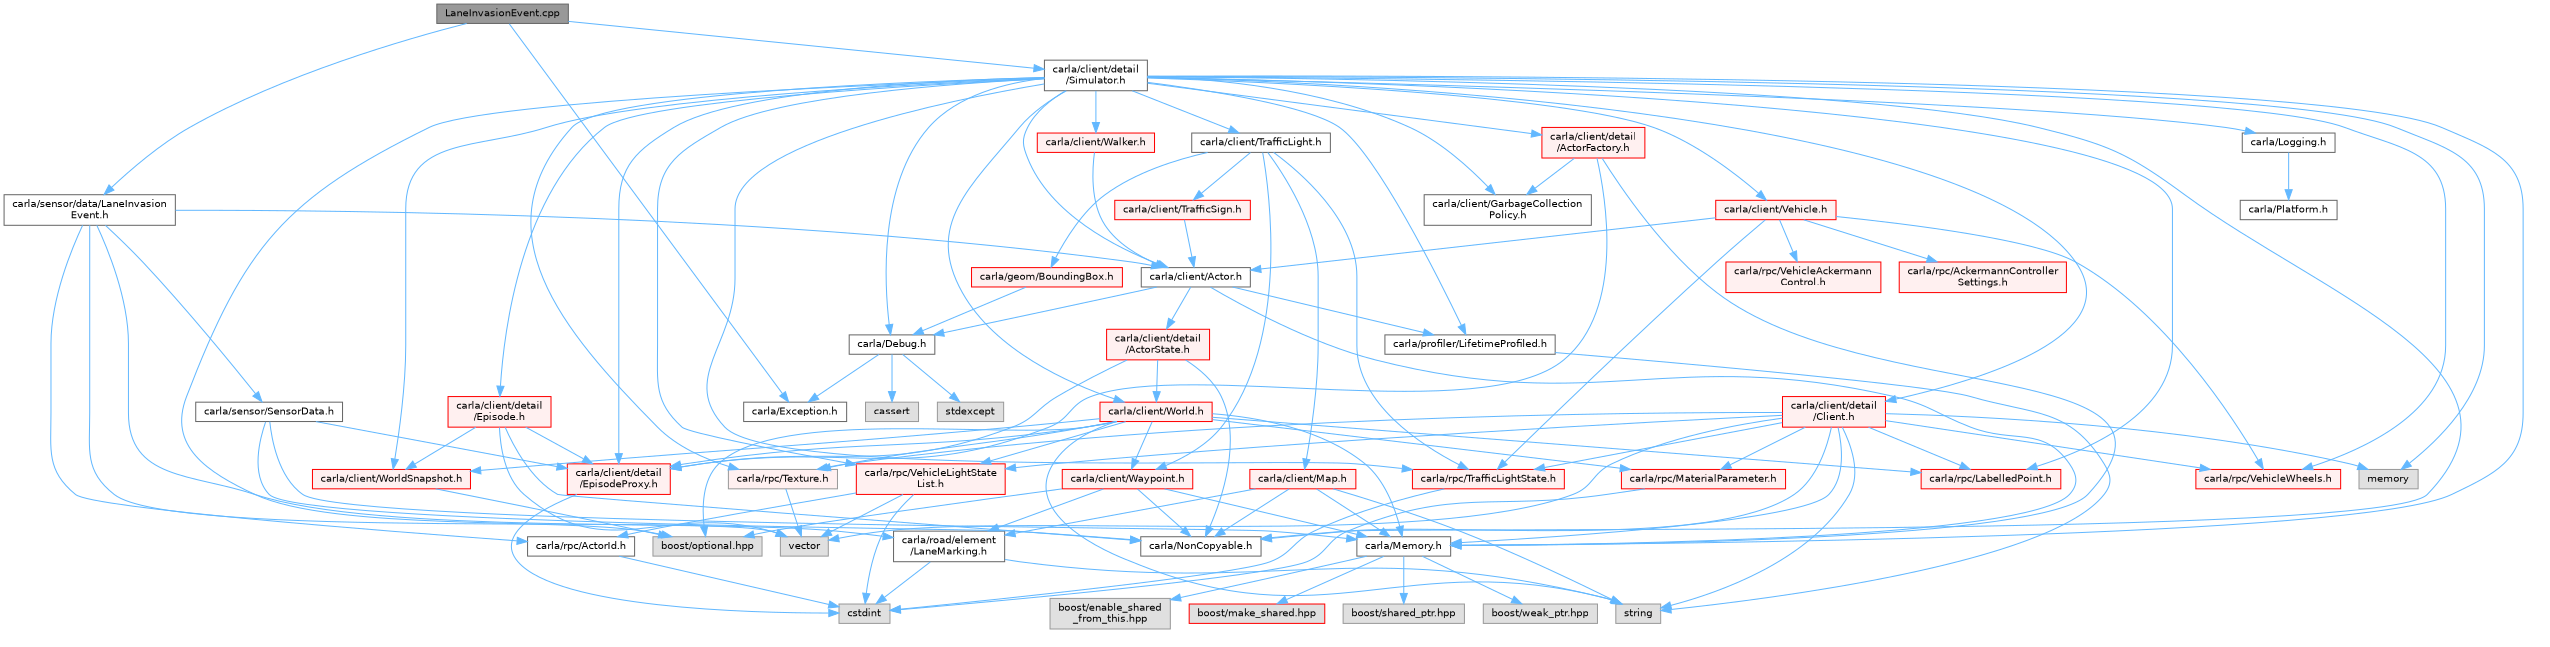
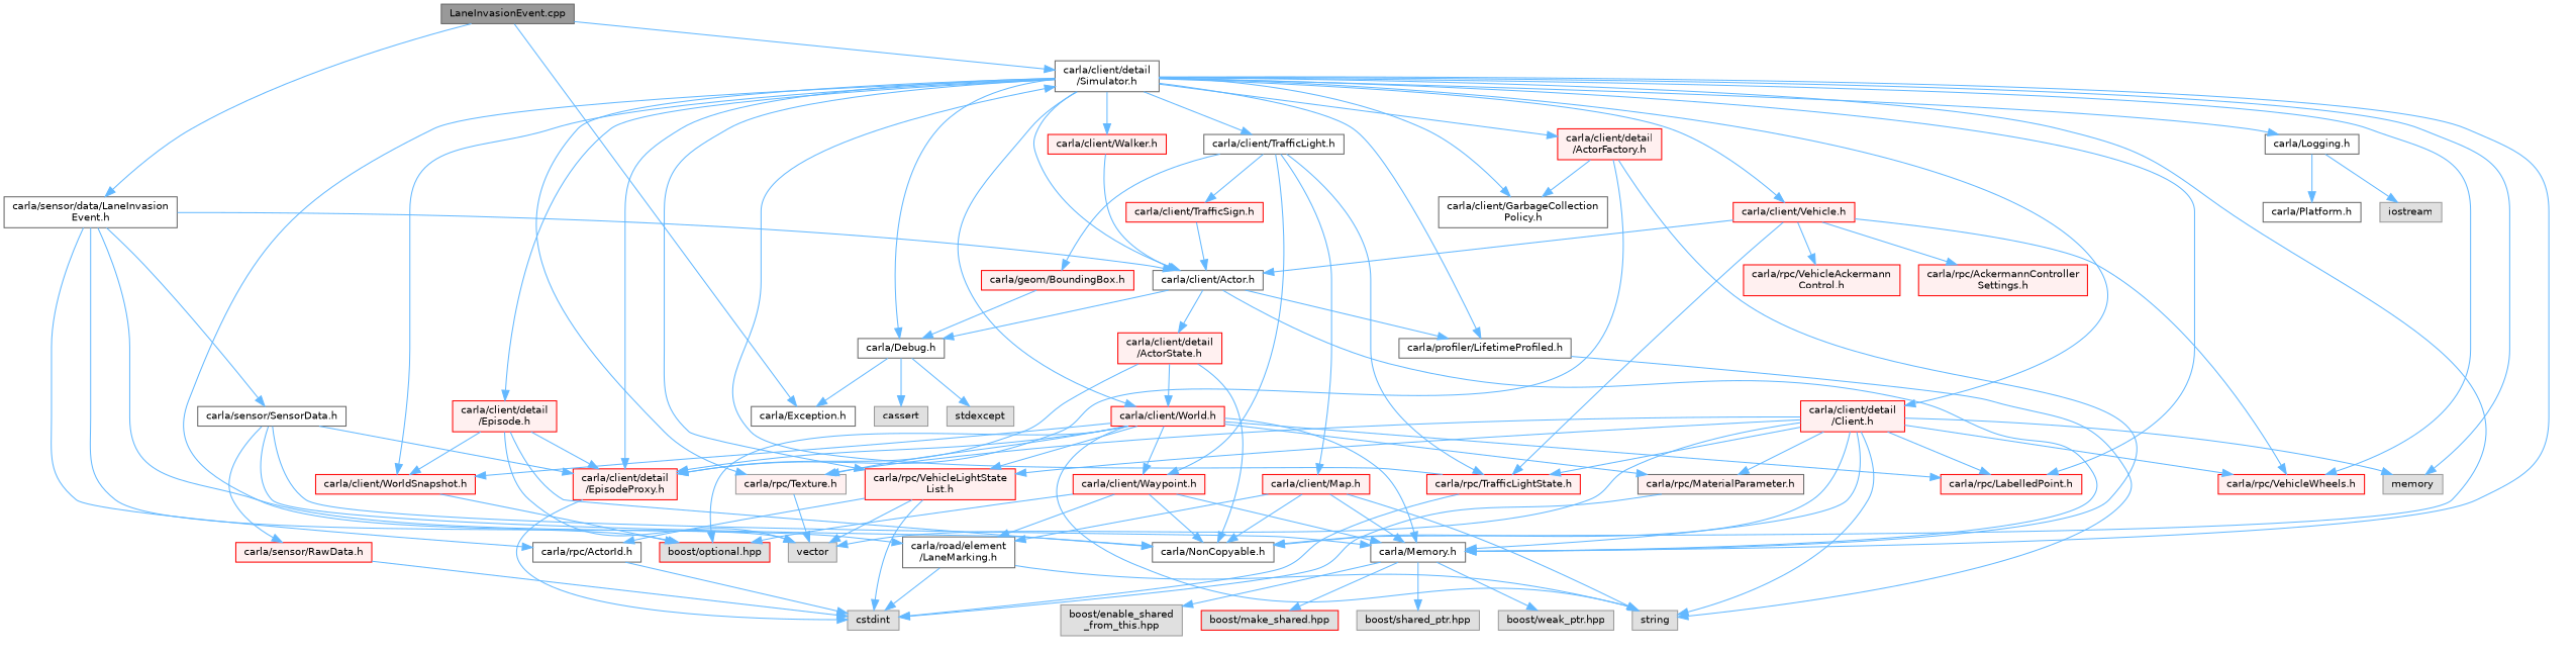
  digraph {
    node [color=red fillcolor="#FFF0F0" fontname=Helvetica fontsize=10 shape=box style=filled]
    edge [color=steelblue1 fontname=Helvetica fontsize=10 labelfontname=Helvetica labelfontsize=10 style=solid]
    n1 [color=gray40 fillcolor=grey60 fontcolor=black height=0.2 label="LaneInvasionEvent.cpp" width=0.4]
    n2 [color=grey40 fillcolor=white height=0.2 label="carla/sensor/data/LaneInvasion\lEvent.h" width=0.4]
    n3 [color=grey40 fillcolor=white height=0.2 label="carla/Exception.h" width=0.4]
    n4 [color=grey40 fillcolor=white height=0.2 label="carla/client/detail\l/Simulator.h" width=0.4]
    n5 [color=grey40 fillcolor=white height=0.2 label="carla/sensor/SensorData.h" width=0.4]
    n6 [color=grey40 fillcolor=white height=0.2 label="carla/client/Actor.h" width=0.4]
    n7 [color=grey40 fillcolor=white height=0.2 label="carla/road/element\l/LaneMarking.h" width=0.4]
    n8 [color=grey40 fillcolor=white height=0.2 label="carla/rpc/ActorId.h" width=0.4]
    n9 [color=grey60 fillcolor="#E0E0E0" height=0.2 label=vector width=0.4]
    n10 [color=grey40 fillcolor=white height=0.2 label="carla/Memory.h" width=0.4]
    n11 [color=grey40 fillcolor=white height=0.2 label="carla/NonCopyable.h" width=0.4]
    n12 [height=0.2 label="carla/client/detail\l/EpisodeProxy.h" width=0.4]
    n13 [color=grey40 fillcolor=white height=0.2 label="carla/Debug.h" width=0.4]
    n14 [color=grey40 fillcolor=white height=0.2 label="carla/profiler/LifetimeProfiled.h" width=0.4]
    n15 [height=0.2 label="carla/client/World.h" width=0.4]
-   n16 [color=grey60 fillcolor="#E0E0E0" height=0.2 label="boost/optional.hpp" width=0.4]
+   n16 [fillcolor="#E0E0E0" height=0.2 label="boost/optional.hpp" width=0.4]
    n17 [height=0.2 label="carla/client/WorldSnapshot.h" width=0.4]
    n18 [height=0.2 label="carla/rpc/LabelledPoint.h" width=0.4]
    n19 [height=0.2 label="carla/rpc/VehicleLightState\lList.h" width=0.4]
    n20 [color=grey60 height=0.2 label="carla/rpc/Texture.h" width=0.4]
    n21 [color=grey40 fillcolor=white height=0.2 label="carla/Logging.h" width=0.4]
    n22 [color=grey40 fillcolor=white height=0.2 label="carla/client/GarbageCollection\lPolicy.h" width=0.4]
    n23 [color=grey40 fillcolor=white height=0.2 label="carla/client/TrafficLight.h" width=0.4]
    n24 [height=0.2 label="carla/rpc/TrafficLightState.h" width=0.4]
    n25 [height=0.2 label="carla/client/Vehicle.h" width=0.4]
    n26 [height=0.2 label="carla/rpc/VehicleWheels.h" width=0.4]
    n27 [height=0.2 label="carla/client/Walker.h" width=0.4]
    n28 [height=0.2 label="carla/client/detail\l/ActorFactory.h" width=0.4]
    n29 [height=0.2 label="carla/client/detail\l/Client.h" width=0.4]
    n30 [color=grey60 fillcolor="#E0E0E0" height=0.2 label=memory width=0.4]
    n31 [height=0.2 label="carla/client/detail\l/Episode.h" width=0.4]
+   n32 [height=0.2 label="carla/sensor/RawData.h" width=0.4]
    n33 [height=0.2 label="carla/client/detail\l/ActorState.h" width=0.4]
    n34 [color=grey60 fillcolor="#E0E0E0" height=0.2 label=cstdint width=0.4]
    n35 [color=grey60 fillcolor="#E0E0E0" height=0.2 label=string width=0.4]
    n36 [color=grey60 fillcolor="#E0E0E0" height=0.2 label="boost/enable_shared\l_from_this.hpp" width=0.4]
    n37 [fillcolor="#E0E0E0" height=0.2 label="boost/make_shared.hpp" width=0.4]
    n38 [color=grey60 fillcolor="#E0E0E0" height=0.2 label="boost/shared_ptr.hpp" width=0.4]
    n39 [color=grey60 fillcolor="#E0E0E0" height=0.2 label="boost/weak_ptr.hpp" width=0.4]
    n40 [color=grey60 fillcolor="#E0E0E0" height=0.2 label=stdexcept width=0.4]
    n41 [color=grey60 fillcolor="#E0E0E0" height=0.2 label=cassert width=0.4]
    n42 [height=0.2 label="carla/client/Waypoint.h" width=0.4]
-   n43 [height=0.2 label="carla/rpc/MaterialParameter.h" width=0.4]
+   n43 [color=grey40 height=0.2 label="carla/rpc/MaterialParameter.h" width=0.4]
    n44 [color=grey40 fillcolor=white height=0.2 label="carla/Platform.h" width=0.4]
+   n45 [color=grey60 fillcolor="#E0E0E0" height=0.2 label=iostream width=0.4]
    n46 [height=0.2 label="carla/client/TrafficSign.h" width=0.4]
    n47 [height=0.2 label="carla/client/Map.h" width=0.4]
    n48 [height=0.2 label="carla/geom/BoundingBox.h" width=0.4]
    n49 [height=0.2 label="carla/rpc/AckermannController\lSettings.h" width=0.4]
    n50 [height=0.2 label="carla/rpc/VehicleAckermann\lControl.h" width=0.4]
    n1 -> n2
    n1 -> n3
    n1 -> n4
    n2 -> n5
    n2 -> n6
    n2 -> n7
    n2 -> n8
    n2 -> n9
    n4 -> n6
    n4 -> n10
    n4 -> n11
    n4 -> n12
    n4 -> n13
    n4 -> n14
    n4 -> n15
    n4 -> n16
    n4 -> n17
    n4 -> n18
    n4 -> n19
    n4 -> n20
    n4 -> n21
    n4 -> n22
    n4 -> n23
-   n4 -> n24
+   n24 -> n4
    n4 -> n25
    n4 -> n26
    n4 -> n27
    n4 -> n28
    n4 -> n29
    n4 -> n30
    n4 -> n31
    n5 -> n10
    n5 -> n11
    n5 -> n12
+   n5 -> n32
    n6 -> n10
    n6 -> n13
    n6 -> n14
    n6 -> n33
    n7 -> n34
    n7 -> n35
    n8 -> n34
    n10 -> n36
    n10 -> n37
    n10 -> n38
    n10 -> n39
    n12 -> n34
    n13 -> n3
    n13 -> n40
    n13 -> n41
    n14 -> n35
    n15 -> n10
    n15 -> n12
    n15 -> n16
    n15 -> n17
    n15 -> n18
    n15 -> n19
    n15 -> n20
    n15 -> n35
    n15 -> n42
    n15 -> n43
    n17 -> n16
    n19 -> n8
    n19 -> n9
    n19 -> n34
    n20 -> n9
    n21 -> n44
+   n21 -> n45
    n23 -> n24
    n23 -> n42
    n23 -> n46
    n23 -> n47
    n23 -> n48
    n24 -> n34
    n25 -> n6
    n25 -> n24
    n25 -> n26
    n25 -> n49
    n25 -> n50
    n27 -> n6
    n28 -> n10
    n28 -> n12
    n28 -> n22
    n29 -> n9
    n29 -> n10
    n29 -> n11
    n29 -> n18
    n29 -> n19
    n29 -> n20
    n29 -> n24
    n29 -> n26
    n29 -> n30
    n29 -> n35
    n29 -> n43
    n31 -> n9
    n31 -> n11
    n31 -> n12
    n31 -> n17
+   n32 -> n34
    n33 -> n11
    n33 -> n12
    n33 -> n15
    n42 -> n7
    n42 -> n10
    n42 -> n11
    n42 -> n16
    n43 -> n34
    n46 -> n6
    n47 -> n7
    n47 -> n10
    n47 -> n11
    n47 -> n35
    n48 -> n13
  }
